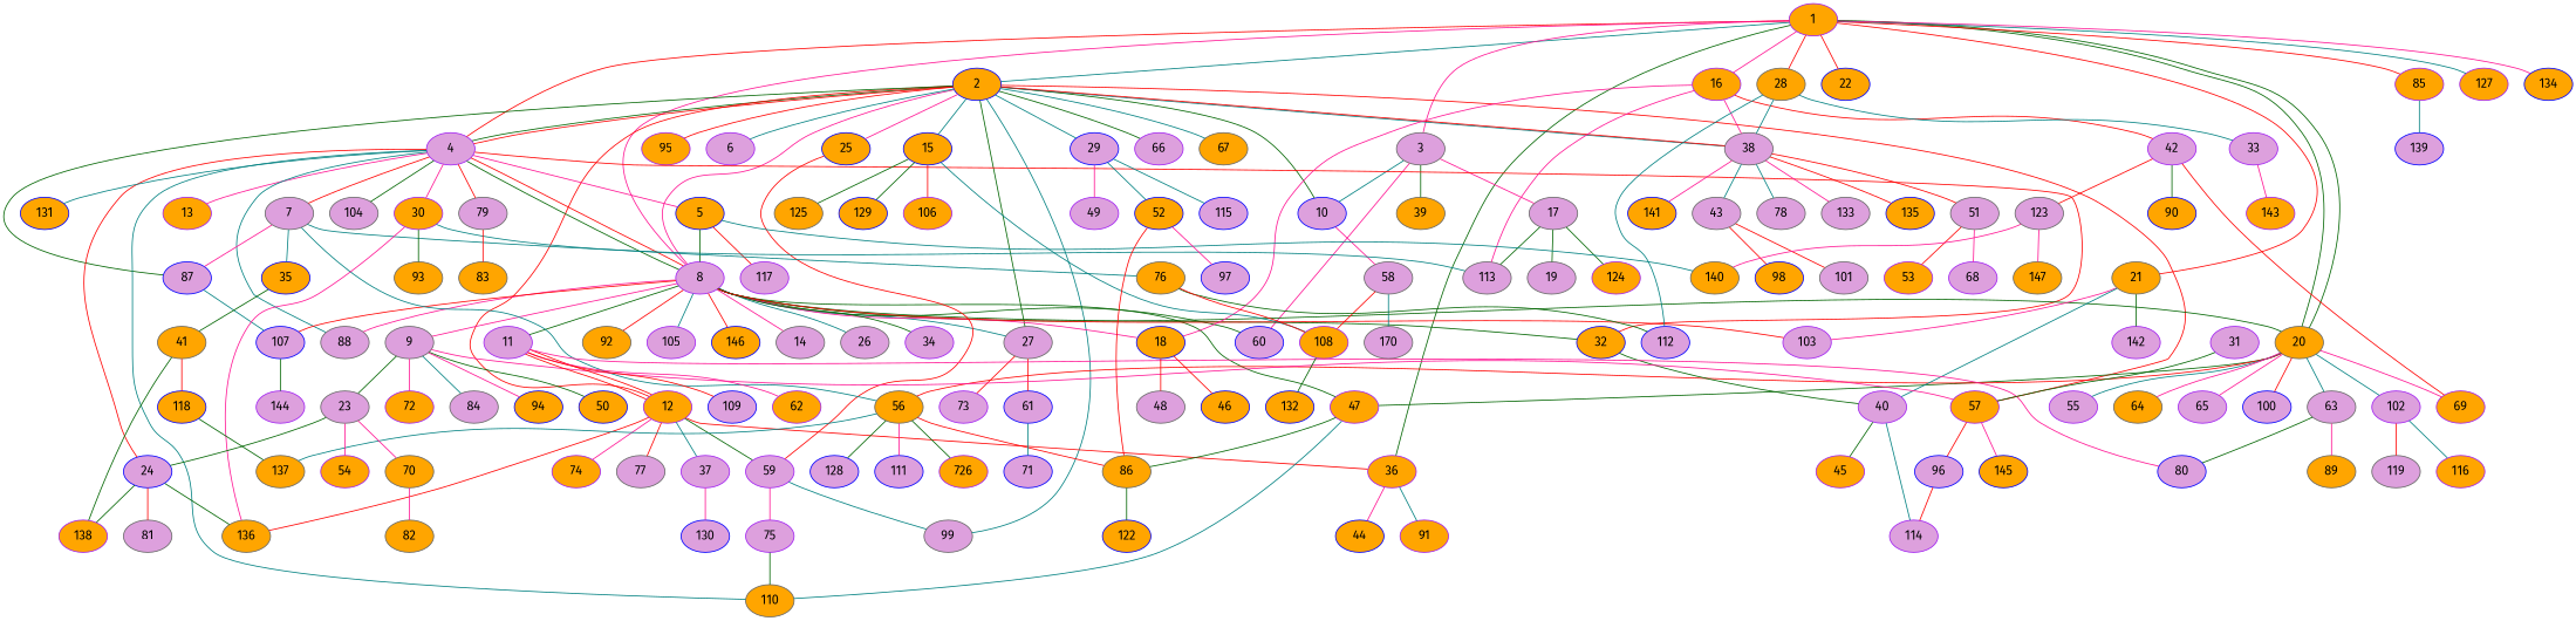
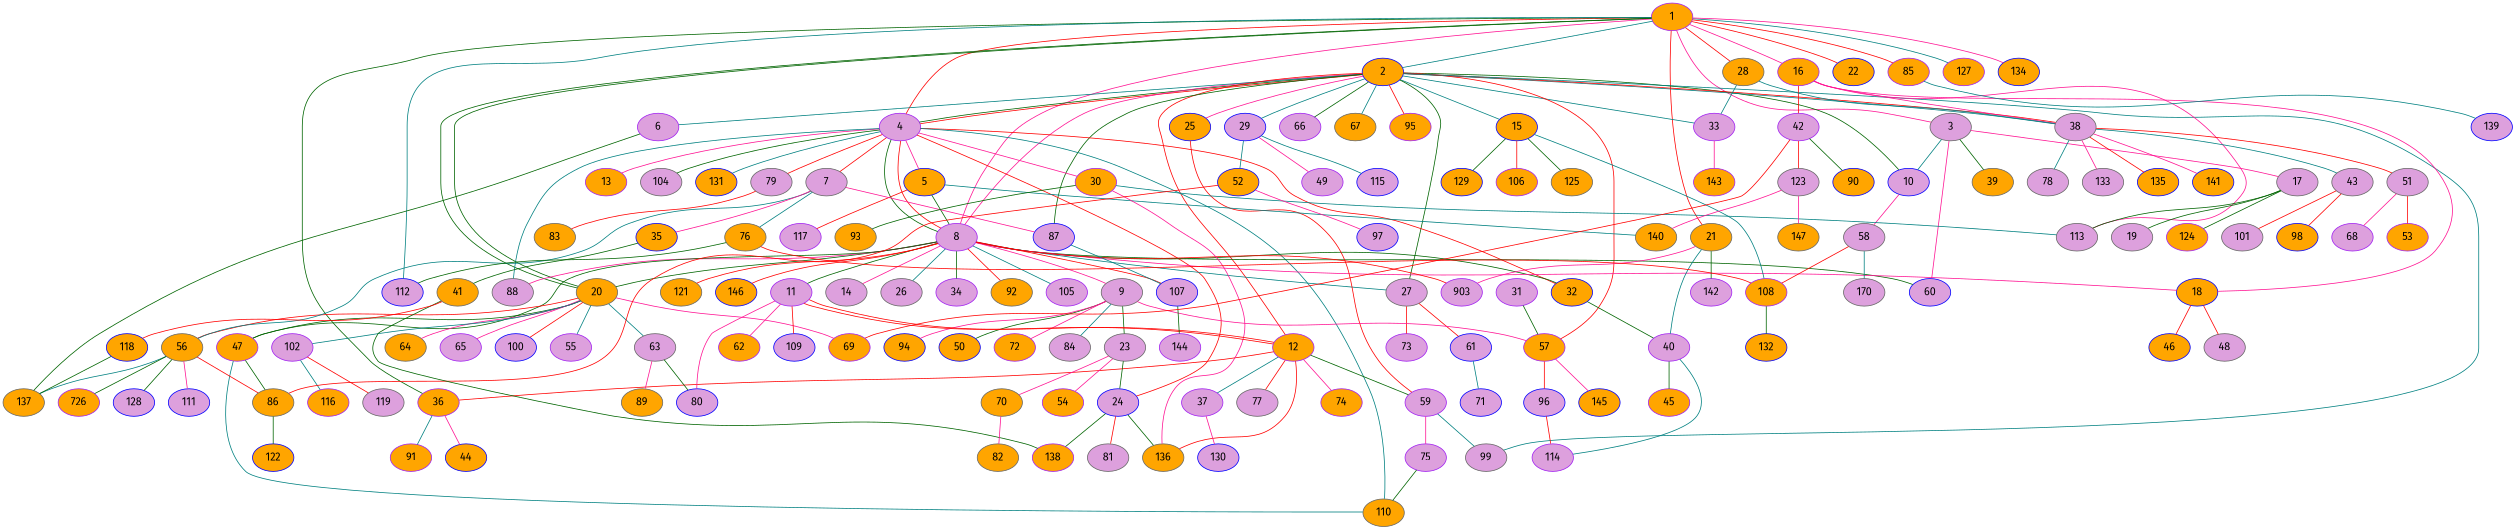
  graph {
    fontname="Fira Sans"
    node [color=gray40 fillcolor=orange fontname="Fira Sans" style=filled]
    edge [color=red fontname="Fira Sans"]
    1 [color=purple]
    2 [color=blue]
    3 [fillcolor=plum]
    4 [color=purple fillcolor=plum]
    8 [color=purple fillcolor=plum]
    16 [color=purple]
    20
    21
    22 [color=blue]
    28
    36 [color=purple]
    85 [color=purple]
    112 [color=blue fillcolor=plum]
    127 [color=purple]
    134 [color=blue]
    6 [color=purple fillcolor=plum]
    10 [color=blue fillcolor=plum]
    12 [color=purple]
    15 [color=blue]
    25 [color=blue]
    27 [fillcolor=plum]
    29 [color=blue fillcolor=plum]
    33 [color=purple fillcolor=plum]
    38 [fillcolor=plum]
    57 [color=purple]
    66 [color=purple fillcolor=plum]
    67
    87 [color=blue fillcolor=plum]
    95 [color=purple]
    99 [fillcolor=plum]
    17 [fillcolor=plum]
    39
    60 [color=blue fillcolor=plum]
    5 [color=blue]
    7 [fillcolor=plum]
    13 [color=purple]
    24 [color=blue fillcolor=plum]
    30 [color=purple]
    32 [color=blue]
    79 [fillcolor=plum]
    88 [fillcolor=plum]
    104 [fillcolor=plum]
    110
    131 [color=blue]
    9 [fillcolor=plum]
    11 [color=purple fillcolor=plum]
    14 [fillcolor=plum]
    18 [color=blue]
    26 [fillcolor=plum]
    34 [color=purple fillcolor=plum]
    47 [color=purple]
    92
-   103 [color=purple fillcolor=plum]
+   103 [color=purple fillcolor=plum label=903]
    105 [color=purple fillcolor=plum]
    107 [color=blue fillcolor=plum]
+   121
    146 [color=blue]
    42 [color=purple fillcolor=plum]
    113 [fillcolor=plum]
    56
    55 [color=purple fillcolor=plum]
    63 [fillcolor=plum]
    64
    65 [color=purple fillcolor=plum]
    69 [color=purple]
    100 [color=blue fillcolor=plum]
    102 [color=purple fillcolor=plum]
    40 [color=purple fillcolor=plum]
    142 [color=purple fillcolor=plum]
    44 [color=blue]
    91 [color=purple]
    139 [color=blue fillcolor=plum]
    137
    58 [fillcolor=plum]
    37 [color=purple fillcolor=plum]
    59 [color=purple fillcolor=plum]
    74 [color=purple]
    77 [fillcolor=plum]
    136
    106 [color=purple]
    108 [color=purple]
    125
    129 [color=blue]
    61 [color=blue fillcolor=plum]
    73 [color=purple fillcolor=plum]
    49 [color=purple fillcolor=plum]
    52 [color=blue]
    115 [color=blue fillcolor=plum]
    143 [color=purple]
    43 [fillcolor=plum]
    51 [fillcolor=plum]
    78 [fillcolor=plum]
    133 [fillcolor=plum]
    135 [color=blue]
    141 [color=blue]
    96 [color=blue fillcolor=plum]
    145 [color=blue]
    19 [fillcolor=plum]
    124 [color=purple]
    117 [color=purple fillcolor=plum]
    140
    35 [color=blue]
    76
    81 [fillcolor=plum]
    138 [color=purple]
    93
    83
    41
    86
    111 [color=blue fillcolor=plum]
    n111 [color=purple label=726]
    128 [color=blue fillcolor=plum]
    23 [fillcolor=plum]
    50 [color=blue]
    72 [color=purple]
    84 [fillcolor=plum]
    94 [color=blue]
    62 [color=purple]
    80 [color=blue fillcolor=plum]
    109 [color=blue fillcolor=plum]
    46 [color=blue]
    48 [fillcolor=plum]
    31 [color=purple fillcolor=plum]
    144 [color=purple fillcolor=plum]
    54 [color=purple]
    70
    n127 [fillcolor=plum label=170]
    130 [color=blue fillcolor=plum]
    75 [color=purple fillcolor=plum]
    132 [color=blue]
    90 [color=blue]
    123 [fillcolor=plum]
    89
    116 [color=purple]
    119 [fillcolor=plum]
    45 [color=purple]
    114 [color=purple fillcolor=plum]
    82
    71 [color=blue fillcolor=plum]
    97 [color=blue fillcolor=plum]
    118 [color=blue]
    98 [color=blue]
    101 [fillcolor=plum]
    53 [color=purple]
    68 [color=purple fillcolor=plum]
    147
    122 [color=blue]
    1 -- 2 [color=teal]
    1 -- 3 [color=deeppink]
    1 -- 4
    1 -- 8 [color=deeppink]
    1 -- 16 [color=deeppink]
    1 -- 20 [color=darkgreen]
    1 -- 20 [color=darkgreen]
    1 -- 21
    1 -- 22
    1 -- 28
    1 -- 36 [color=darkgreen]
    1 -- 85
-   28 -- 112 [color=teal]
+   1 -- 112 [color=teal]
    1 -- 127 [color=teal]
    1 -- 134 [color=deeppink]
    2 -- 4 [color=darkgreen]
    2 -- 4
    2 -- 8 [color=deeppink]
    2 -- 6 [color=teal]
    2 -- 10 [color=darkgreen]
    2 -- 12
    2 -- 15 [color=teal]
    2 -- 25 [color=deeppink]
    2 -- 27 [color=darkgreen]
    2 -- 29 [color=teal]
+   2 -- 33 [color=teal]
    2 -- 38 [color=teal]
    2 -- 38
    2 -- 57
    2 -- 66 [color=darkgreen]
    2 -- 67 [color=teal]
    2 -- 87 [color=darkgreen]
    2 -- 95
    2 -- 99 [color=teal]
    3 -- 10 [color=teal]
    3 -- 17 [color=deeppink]
    3 -- 39 [color=darkgreen]
    3 -- 60 [color=deeppink]
    4 -- 8 [color=darkgreen]
    4 -- 8
    4 -- 5 [color=deeppink]
    4 -- 7
    4 -- 13 [color=deeppink]
    4 -- 24
    4 -- 30 [color=deeppink]
    4 -- 32
    4 -- 79
    4 -- 88 [color=teal]
    4 -- 104 [color=darkgreen]
    4 -- 110 [color=teal]
    4 -- 131 [color=teal]
    8 -- 20 [color=darkgreen]
    8 -- 27 [color=teal]
    8 -- 60 [color=darkgreen]
    8 -- 32 [color=darkgreen]
    8 -- 88 [color=deeppink]
    8 -- 9 [color=deeppink]
    8 -- 11 [color=darkgreen]
    8 -- 14 [color=deeppink]
    8 -- 18 [color=deeppink]
    8 -- 26 [color=teal]
    8 -- 34 [color=darkgreen]
    8 -- 47 [color=darkgreen]
    8 -- 92
    8 -- 103
    8 -- 105 [color=teal]
    8 -- 107
+   8 -- 121
    8 -- 146
    16 -- 38 [color=deeppink]
    16 -- 18 [color=deeppink]
    16 -- 42
    16 -- 113 [color=deeppink]
    20 -- 47 [color=darkgreen]
    20 -- 56
    20 -- 55 [color=teal]
    20 -- 63 [color=teal]
    20 -- 64 [color=deeppink]
    20 -- 65 [color=deeppink]
    20 -- 69 [color=deeppink]
    20 -- 100
    20 -- 102 [color=teal]
    21 -- 103 [color=deeppink]
    21 -- 40 [color=teal]
    21 -- 142 [color=darkgreen]
    28 -- 33 [color=teal]
    28 -- 38 [color=teal]
    36 -- 44 [color=deeppink]
    36 -- 91 [color=teal]
    85 -- 139 [color=teal]
+   6 -- 137 [color=darkgreen]
    10 -- 58 [color=deeppink]
    12 -- 36
    12 -- 37 [color=teal]
    12 -- 59 [color=darkgreen]
    12 -- 74 [color=deeppink]
    12 -- 77
    12 -- 136
    15 -- 106
    15 -- 108 [color=teal]
    15 -- 125 [color=darkgreen]
    15 -- 129 [color=darkgreen]
    25 -- 59
    27 -- 61
    27 -- 73
    29 -- 49 [color=deeppink]
    29 -- 52 [color=teal]
    29 -- 115 [color=teal]
    33 -- 143 [color=deeppink]
    38 -- 43 [color=teal]
    38 -- 51
    38 -- 78 [color=teal]
    38 -- 133 [color=deeppink]
    38 -- 135
    38 -- 141 [color=deeppink]
    57 -- 96
    57 -- 145 [color=deeppink]
    87 -- 107 [color=teal]
    17 -- 113 [color=darkgreen]
    17 -- 19 [color=darkgreen]
    17 -- 124 [color=darkgreen]
    5 -- 8 [color=darkgreen]
    5 -- 117
    5 -- 140 [color=teal]
    7 -- 87 [color=deeppink]
    7 -- 56 [color=teal]
-   7 -- 35 [color=teal]
+   7 -- 35 [color=deeppink]
    7 -- 76 [color=teal]
    24 -- 136 [color=darkgreen]
    24 -- 81
    24 -- 138 [color=darkgreen]
    30 -- 113 [color=teal]
    30 -- 136 [color=deeppink]
    30 -- 93 [color=darkgreen]
    32 -- 40 [color=darkgreen]
    79 -- 83
    9 -- 57 [color=deeppink]
    9 -- 23 [color=darkgreen]
    9 -- 50 [color=darkgreen]
    9 -- 72 [color=deeppink]
    9 -- 84 [color=teal]
    9 -- 94 [color=deeppink]
    11 -- 12
    11 -- 12
    11 -- 62 [color=deeppink]
    11 -- 80 [color=deeppink]
    11 -- 109
    18 -- 46
    18 -- 48
    47 -- 110 [color=teal]
    47 -- 86 [color=darkgreen]
    107 -- 144 [color=darkgreen]
    42 -- 69
    42 -- 90 [color=darkgreen]
    42 -- 123
    56 -- 137 [color=teal]
    56 -- 86
    56 -- 111 [color=deeppink]
    56 -- n111 [color=darkgreen]
    56 -- 128 [color=darkgreen]
    63 -- 80 [color=darkgreen]
    63 -- 89 [color=deeppink]
    102 -- 116 [color=teal]
    102 -- 119
    40 -- 45 [color=darkgreen]
    40 -- 114 [color=teal]
    58 -- 108
    58 -- n127 [color=teal]
    37 -- 130 [color=deeppink]
    59 -- 99 [color=teal]
    59 -- 75 [color=deeppink]
    108 -- 132 [color=darkgreen]
    61 -- 71 [color=teal]
    52 -- 86
    52 -- 97 [color=deeppink]
    43 -- 98
    43 -- 101
    51 -- 53
    51 -- 68 [color=deeppink]
    96 -- 114
    35 -- 41 [color=darkgreen]
    76 -- 112 [color=darkgreen]
    76 -- 108
    41 -- 138 [color=darkgreen]
    41 -- 118
    86 -- 122 [color=darkgreen]
    23 -- 24 [color=darkgreen]
    23 -- 54 [color=deeppink]
    23 -- 70 [color=deeppink]
    31 -- 57 [color=darkgreen]
    70 -- 82 [color=deeppink]
    75 -- 110 [color=darkgreen]
    123 -- 140 [color=deeppink]
    123 -- 147 [color=deeppink]
    118 -- 137 [color=darkgreen]
  }
